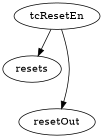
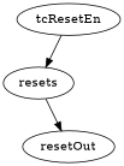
  strict digraph {
    tcResetEn [complexity=3 importance=0.833333413922 rank=0.277777804641]
    resets [complexity=2 importance=0.666666827844 rank=0.333333413922]
    resetOut [complexity=0 importance=0.333333258136 rank=0.0]
    tcResetEn -> resets
-   tcResetEn -> resetOut
+   resets -> resetOut
  }
